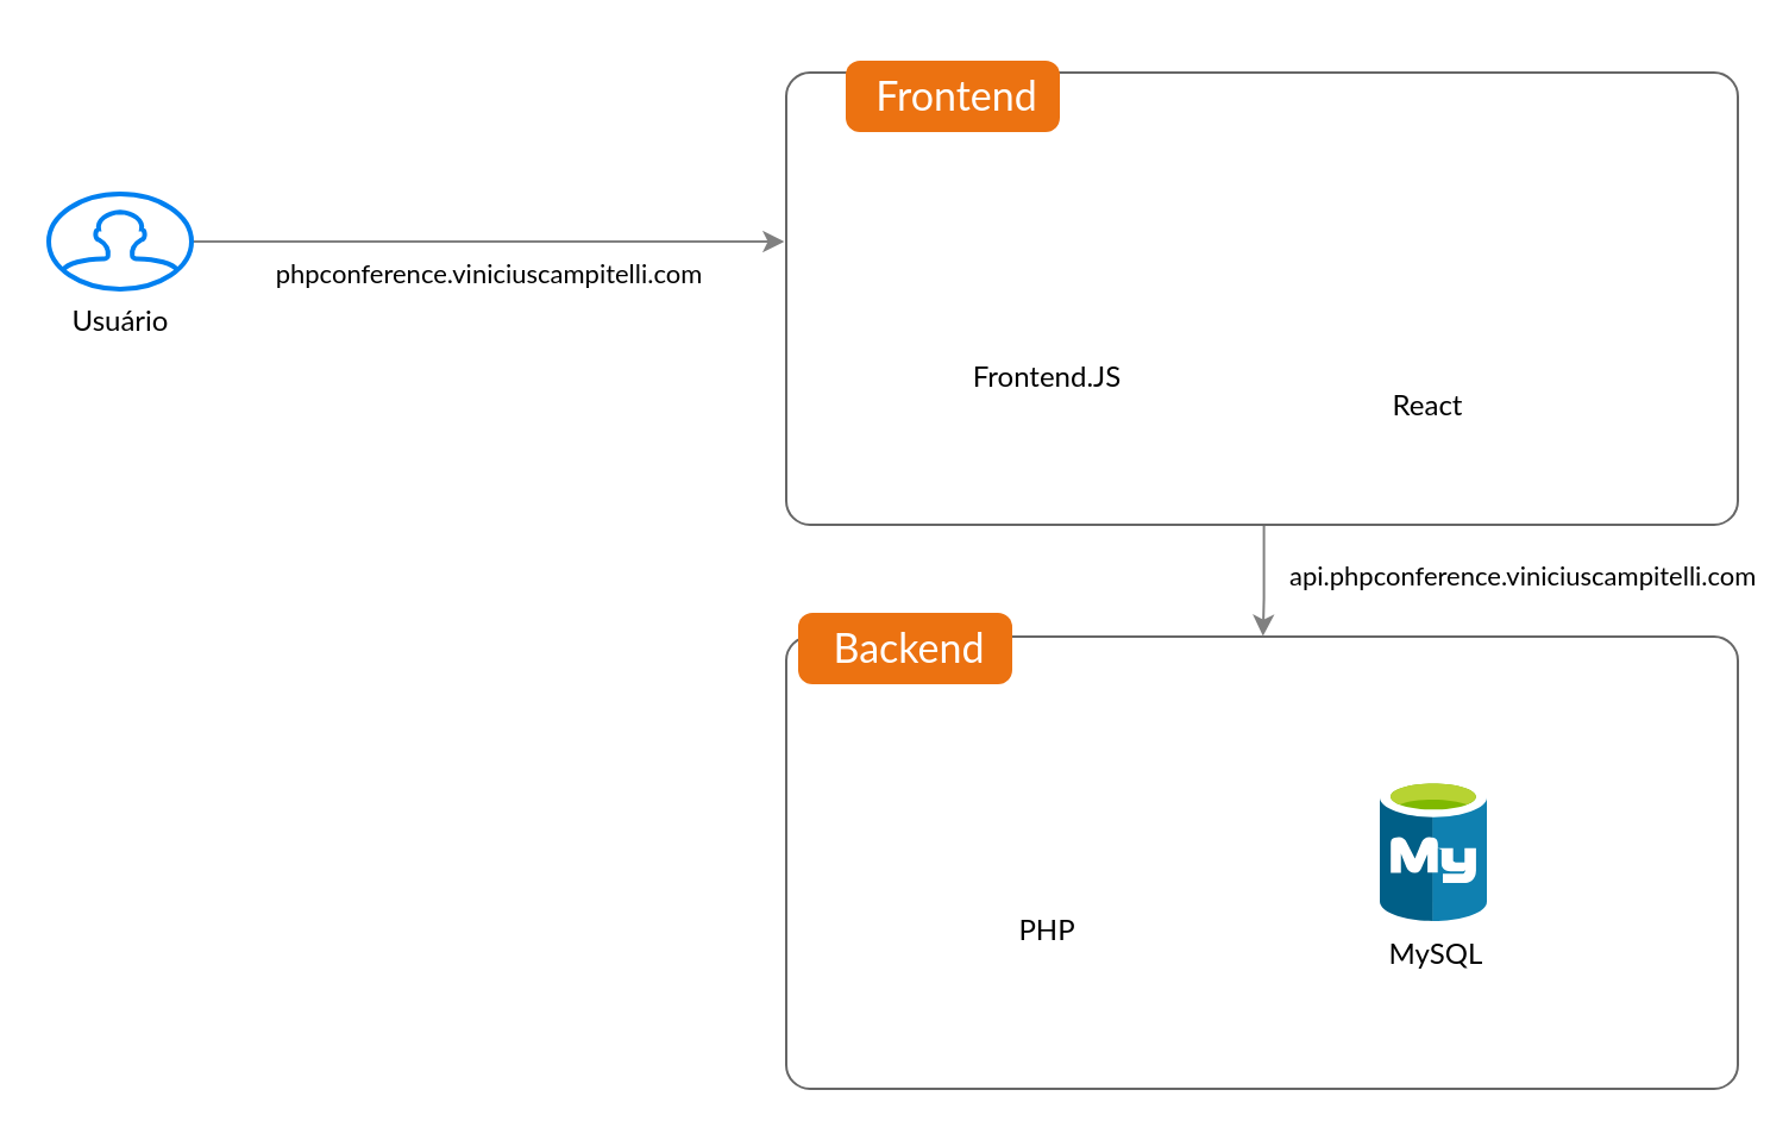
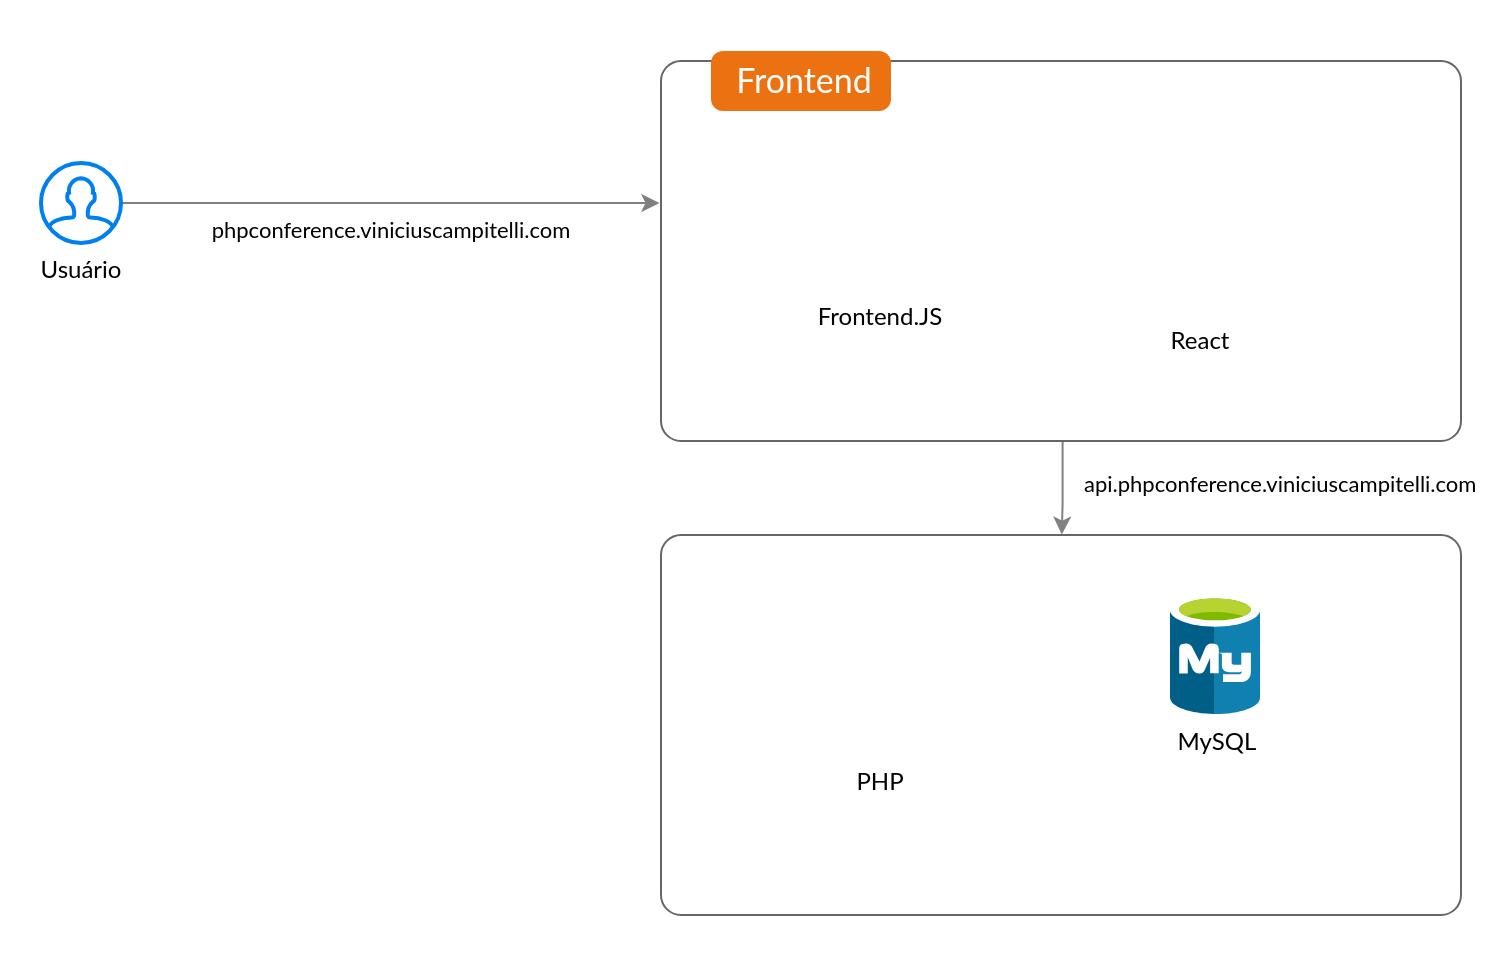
  <mxCell id="0" />
  <mxCell id="1" parent="0" />
  <mxCell id="2" value="" style="shape=mxgraph.mockup.containers.marginRect;rectMarginTop=10;strokeColor=#666666;strokeWidth=1;dashed=0;rounded=1;arcSize=5;recursiveResize=0;fontFamily=Lato;fontSource=https%3A%2F%2Ffonts.googleapis.com%2Fcss%3Ffamily%3DLato;fillColor=none;" parent="1" vertex="1"><mxGeometry x="330" y="257" width="400" height="200" as="geometry" /></mxCell>
- <mxCell id="3" value="Backend" style="shape=rect;strokeColor=none;fillColor=#ec7211;strokeWidth=1;dashed=0;rounded=1;arcSize=20;fontColor=#ffffff;fontSize=17;spacing=2;spacingTop=-2;align=center;autosize=1;spacingLeft=4;resizeWidth=0;resizeHeight=0;perimeter=none;fontFamily=Lato;fontSource=https%3A%2F%2Ffonts.googleapis.com%2Fcss%3Ffamily%3DLato;" parent="2" vertex="1"><mxGeometry x="5" width="90" height="30" as="geometry" /></mxCell>
- <mxCell id="4" value="MySQL" style="sketch=0;html=1;points=[];align=center;image;fontSize=12;image=img/lib/mscae/Azure_Database_for_MySQL_servers.svg;fontFamily=Lato;fontSource=https%3A%2F%2Ffonts.googleapis.com%2Fcss%3Ffamily%3DLato;aspect=fixed;" parent="2" vertex="1"><mxGeometry x="250" y="70" width="45" height="60" as="geometry" /></mxCell>
+ <mxCell id="4" value="MySQL" style="sketch=0;html=1;points=[];align=center;image;fontSize=12;image=img/lib/mscae/Azure_Database_for_MySQL_servers.svg;fontFamily=Lato;fontSource=https%3A%2F%2Ffonts.googleapis.com%2Fcss%3Ffamily%3DLato;aspect=fixed;" parent="2" vertex="1"><mxGeometry x="255" y="40" width="45" height="60" as="geometry" /></mxCell>
  <mxCell id="5" value="PHP" style="shape=image;imageAspect=0;verticalLabelPosition=bottom;verticalAlign=top;image=https://cdn.freebiesupply.com/logos/large/2x/php-1-logo-png-transparent.png;fontFamily=Lato;fontSource=https%3A%2F%2Ffonts.googleapis.com%2Fcss%3Ffamily%3DLato;aspect=fixed;" parent="2" vertex="1"><mxGeometry x="70" y="80" width="80" height="40" as="geometry" /></mxCell>
  <mxCell id="6" value="phpconference.viniciuscampitelli.com" style="edgeStyle=orthogonalEdgeStyle;rounded=0;orthogonalLoop=1;jettySize=auto;html=1;fontFamily=Lato;fontSource=https%3A%2F%2Ffonts.googleapis.com%2Fcss%3Ffamily%3DLato;verticalAlign=top;entryX=-0.002;entryY=0.405;entryDx=0;entryDy=0;entryPerimeter=0;strokeColor=#808080;" parent="1" source="8" target="10" edge="1"><mxGeometry relative="1" as="geometry"><mxPoint x="300" y="91" as="targetPoint" /></mxGeometry></mxCell>
  <mxCell id="7" value="&lt;span&gt;&lt;span class=&quot;ng-scope&quot;&gt;&lt;span&gt;&lt;span class=&quot;ng-scope&quot;&gt;&lt;span class=&quot;ng-binding&quot;&gt;api.phpconference.viniciuscampitelli.com&lt;/span&gt;&lt;/span&gt;&lt;/span&gt;&lt;/span&gt;&lt;/span&gt;" style="edgeStyle=orthogonalEdgeStyle;rounded=0;orthogonalLoop=1;jettySize=auto;html=1;fontFamily=Lato;fontSource=https%3A%2F%2Ffonts.googleapis.com%2Fcss%3Ffamily%3DLato;entryX=0.501;entryY=0.049;entryDx=0;entryDy=0;entryPerimeter=0;verticalAlign=middle;strokeColor=#808080;labelPosition=right;verticalLabelPosition=middle;align=left;exitX=0.502;exitY=1;exitDx=0;exitDy=0;exitPerimeter=0;" parent="1" source="10" target="2" edge="1"><mxGeometry x="-0.11" y="9" relative="1" as="geometry"><mxPoint x="510" y="231" as="sourcePoint" /><mxPoint x="340" y="321" as="targetPoint" /><Array as="points"><mxPoint x="530" y="220" /><mxPoint x="530" y="251" /><mxPoint x="530" y="251" /></Array><mxPoint as="offset" /></mxGeometry></mxCell>
- <mxCell id="8" value="Usuário" style="html=1;verticalLabelPosition=bottom;align=center;labelBackgroundColor=#ffffff;verticalAlign=top;strokeWidth=2;strokeColor=#0080F0;shadow=0;dashed=0;shape=mxgraph.ios7.icons.user;aspect=fixed;fontFamily=Lato;fontSource=https%3A%2F%2Ffonts.googleapis.com%2Fcss%3Ffamily%3DLato;" parent="1" vertex="1"><mxGeometry x="20" y="81" width="60" height="40" as="geometry" /></mxCell>
+ <mxCell id="8" value="Usuário" style="html=1;verticalLabelPosition=bottom;align=center;labelBackgroundColor=#ffffff;verticalAlign=top;strokeWidth=2;strokeColor=#0080F0;shadow=0;dashed=0;shape=mxgraph.ios7.icons.user;aspect=fixed;fontFamily=Lato;fontSource=https%3A%2F%2Ffonts.googleapis.com%2Fcss%3Ffamily%3DLato;" parent="1" vertex="1"><mxGeometry x="20" y="81" width="40" height="40" as="geometry" /></mxCell>
  <mxCell id="9" value="" style="group" parent="1" vertex="1" connectable="0"><mxGeometry x="330" y="20" width="400" height="201" as="geometry" /></mxCell>
  <mxCell id="10" value="" style="shape=mxgraph.mockup.containers.marginRect;rectMarginTop=10;strokeColor=#666666;strokeWidth=1;dashed=0;rounded=1;arcSize=5;recursiveResize=0;fillColor=none;" parent="9" vertex="1"><mxGeometry width="400" height="200" as="geometry" /></mxCell>
  <mxCell id="11" value="Frontend" style="shape=rect;strokeColor=none;fillColor=#ec7211;strokeWidth=1;dashed=0;rounded=1;arcSize=20;fontColor=#ffffff;fontSize=17;spacing=2;spacingTop=-2;align=center;autosize=1;spacingLeft=4;resizeWidth=0;resizeHeight=0;perimeter=none;fontFamily=Lato;fontSource=https%3A%2F%2Ffonts.googleapis.com%2Fcss%3Ffamily%3DLato;" parent="10" vertex="1"><mxGeometry x="25" y="5" width="90" height="30" as="geometry" /></mxCell>
  <mxCell id="12" value="React" style="shape=image;imageAspect=0;verticalLabelPosition=bottom;verticalAlign=top;image=https://logos-download.com/wp-content/uploads/2016/09/React_logo_logotype_emblem.png;aspect=fixed;fontFamily=Lato;fontSource=https%3A%2F%2Ffonts.googleapis.com%2Fcss%3Ffamily%3DLato;" parent="9" vertex="1"><mxGeometry x="230" y="64.5" width="80" height="72" as="geometry" /></mxCell>
  <mxCell id="13" value="Frontend.JS" style="shape=image;imageAspect=0;verticalLabelPosition=bottom;verticalAlign=top;image=https://duckduckgo.com/i/a65969b4.png;aspect=fixed;fontFamily=Lato;fontSource=https%3A%2F%2Ffonts.googleapis.com%2Fcss%3Ffamily%3DLato;container=0;" parent="9" vertex="1"><mxGeometry x="70" y="75.5" width="80" height="49" as="geometry" /></mxCell>
